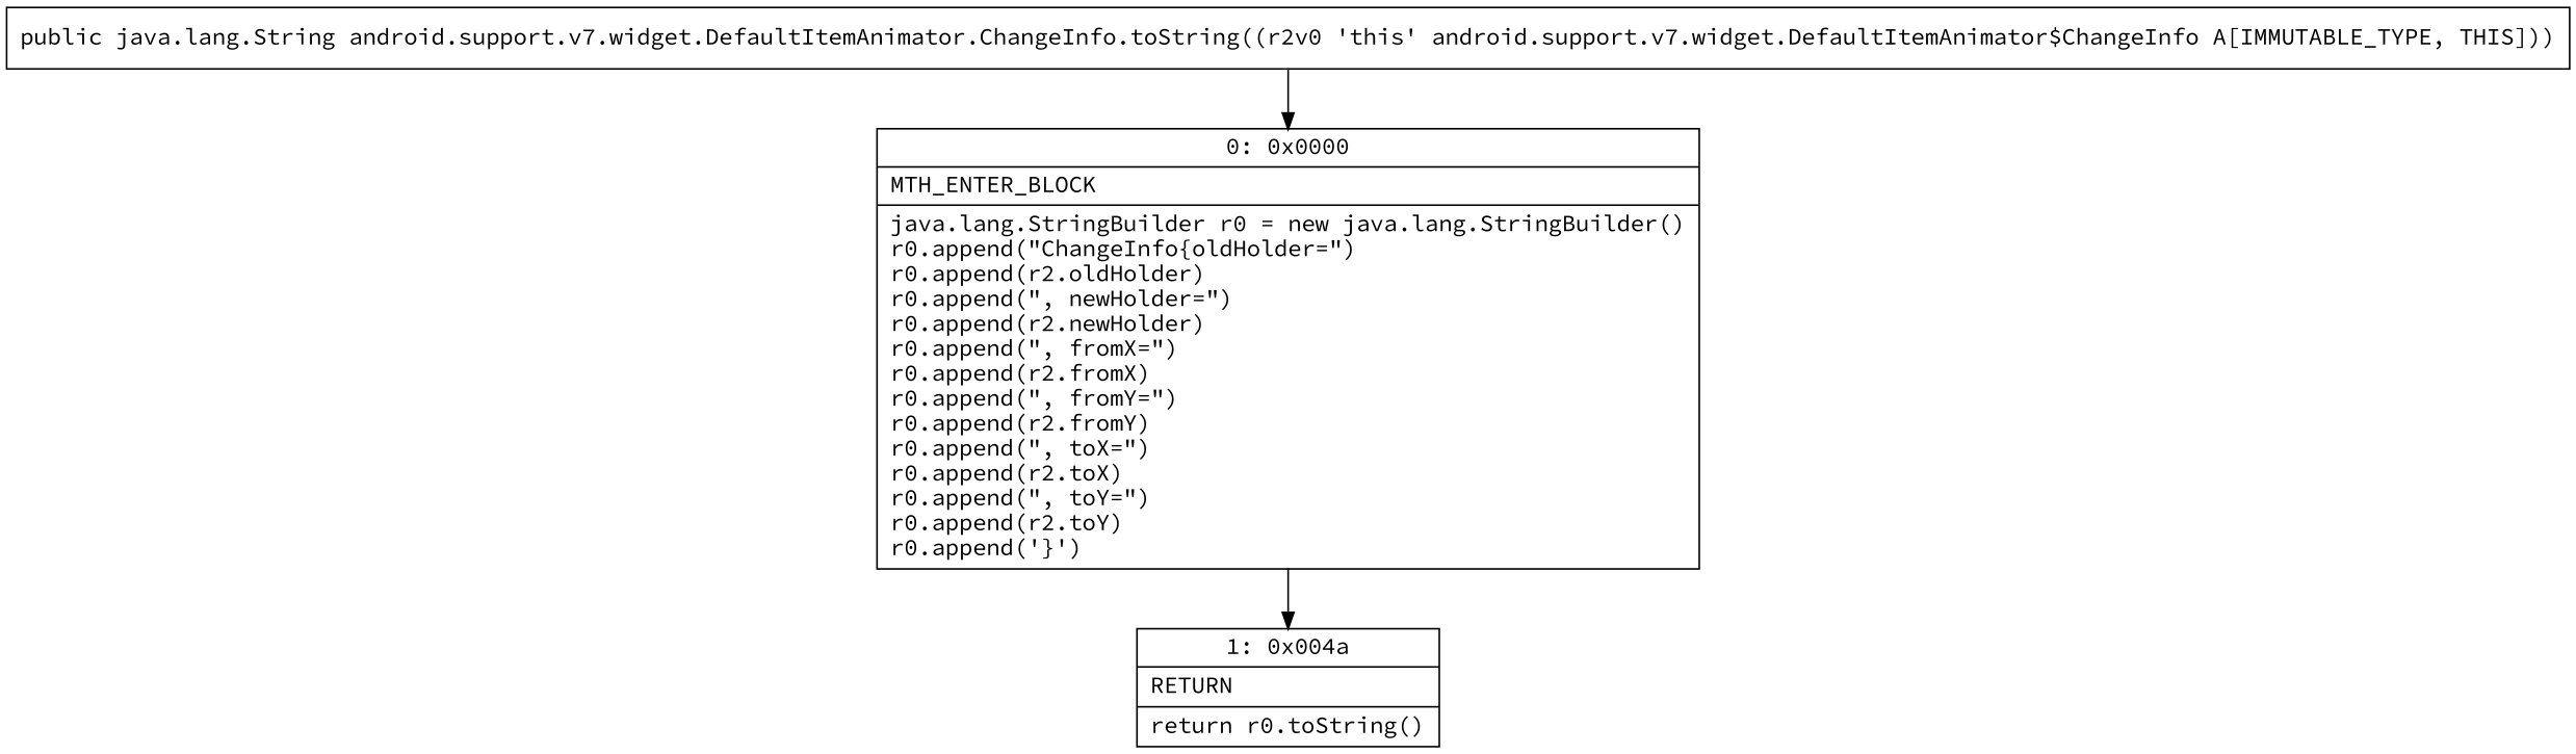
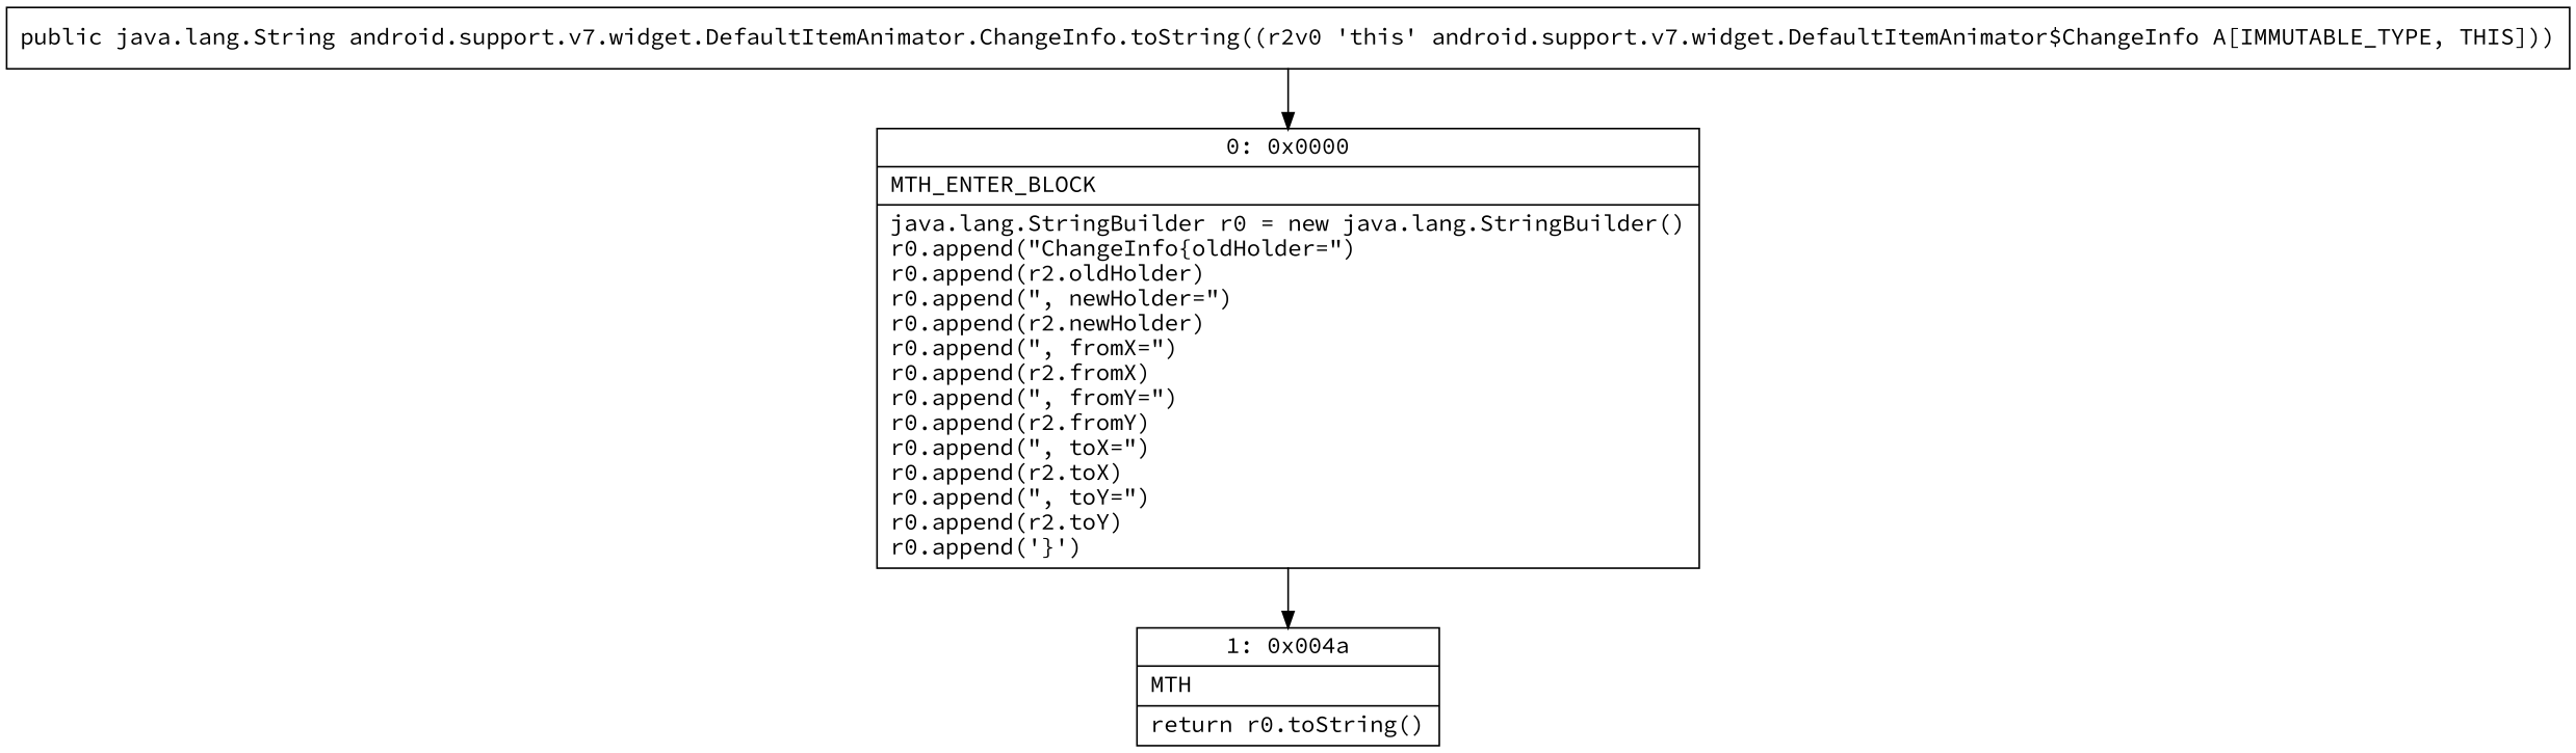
  digraph {
    fontname="Source Code Pro"
    node [shape=record fontname="Source Code Pro"]
    edge [fontname="Source Code Pro"]
    n1 [label="{0\:\ 0x0000|MTH_ENTER_BLOCK\l|java.lang.StringBuilder r0 = new java.lang.StringBuilder()\lr0.append(\"ChangeInfo\{oldHolder=\")\lr0.append(r2.oldHolder)\lr0.append(\", newHolder=\")\lr0.append(r2.newHolder)\lr0.append(\", fromX=\")\lr0.append(r2.fromX)\lr0.append(\", fromY=\")\lr0.append(r2.fromY)\lr0.append(\", toX=\")\lr0.append(r2.toX)\lr0.append(\", toY=\")\lr0.append(r2.toY)\lr0.append('\}')\l}"]
-   n2 [label="{1\:\ 0x004a|RETURN\l|return r0.toString()\l}"]
+   n2 [label="{1\:\ 0x004a|MTH\l|return r0.toString()\l}"]
    n3 [label="{public java.lang.String android.support.v7.widget.DefaultItemAnimator.ChangeInfo.toString((r2v0 'this' android.support.v7.widget.DefaultItemAnimator$ChangeInfo A[IMMUTABLE_TYPE, THIS])) }"]
    n1 -> n2
    n3 -> n1
  }
